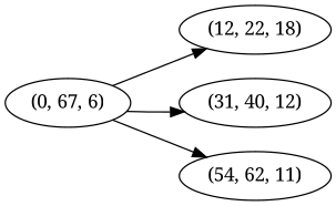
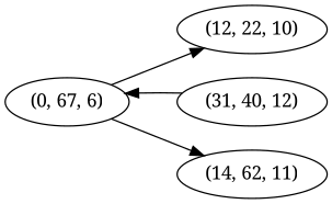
  digraph {
    fontname="Noto Serif"
    rankdir=LR
    node [fontname="Noto Serif"]
    edge [fontname="Noto Serif"]
    n1 [label="(0, 67, 6)"]
-   "(12, 22, 10)" [label="(12, 22, 18)"]
+   "(12, 22, 10)"
    "(31, 40, 12)"
-   "(54, 62, 11)"
+   "(54, 62, 11)" [label="(14, 62, 11)"]
    n1 -> "(12, 22, 10)"
-   n1 -> "(31, 40, 12)"
+   "(31, 40, 12)" -> n1
    n1 -> "(54, 62, 11)"
  }
